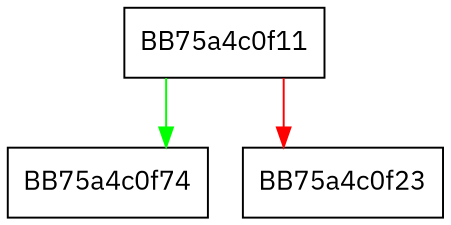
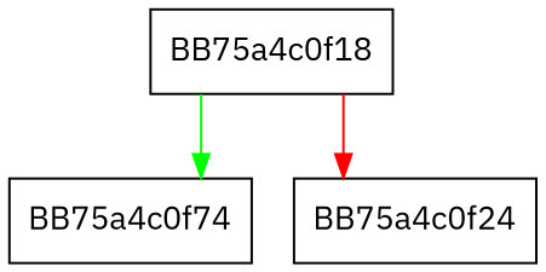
  digraph {
    fontname="IBM Plex Sans"
    splines=ortho
    node [fontname="IBM Plex Sans" shape=box]
    edge [fontname="IBM Plex Sans"]
    n1 [label=BB75a4c0f74]
-   BB75a4c0f18 [label=BB75a4c0f11]
-   BB75a4c0f23
+   BB75a4c0f18
+   BB75a4c0f23 [label=BB75a4c0f24]
    BB75a4c0f18 -> n1 [color=green]
    BB75a4c0f18 -> BB75a4c0f23 [color=red]
  }
